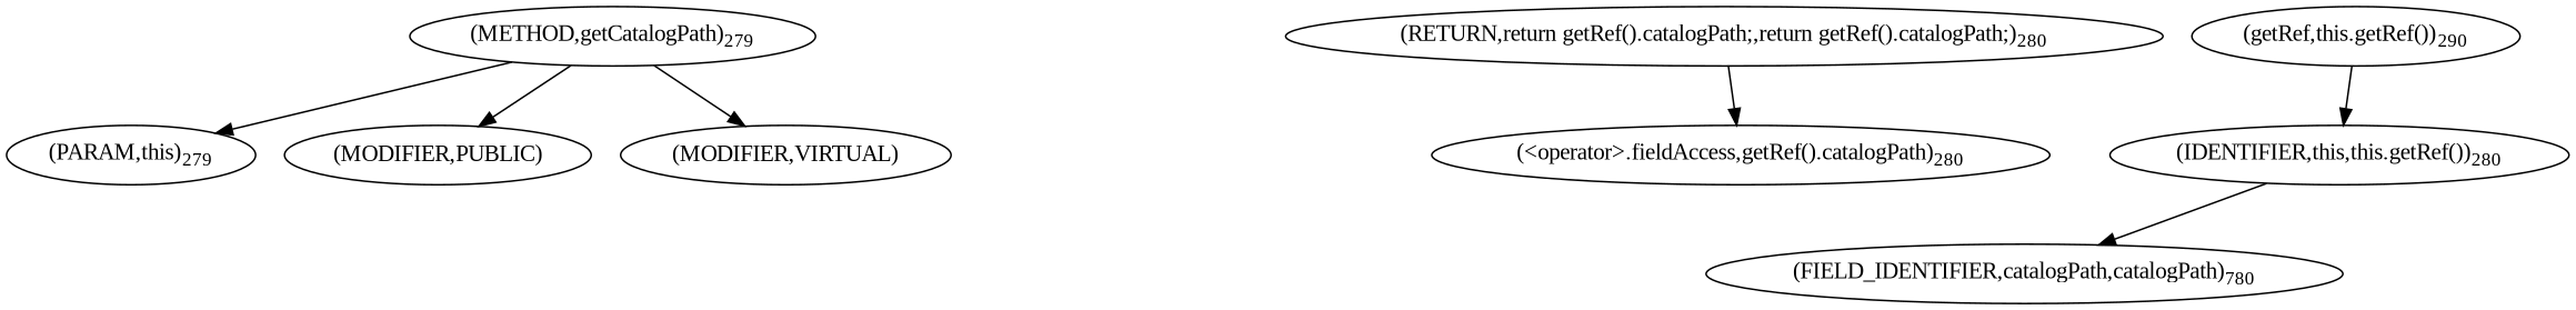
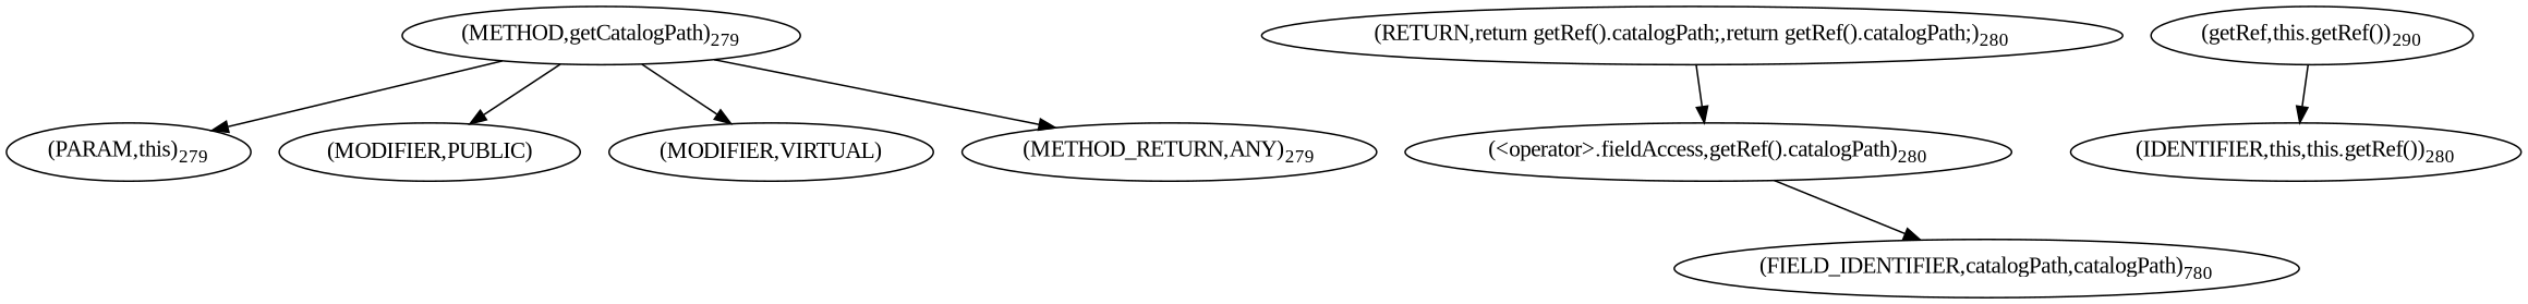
  digraph {
    fontname="Liberation Serif"
    node [fontname="Liberation Serif"]
    edge [fontname="Liberation Serif"]
    n1 [label=<(METHOD,getCatalogPath)<SUB>279</SUB>>]
    n2 [label=<(PARAM,this)<SUB>279</SUB>>]
    n3 [label=<(MODIFIER,PUBLIC)>]
    n4 [label=<(MODIFIER,VIRTUAL)>]
+   n5 [label=<(METHOD_RETURN,ANY)<SUB>279</SUB>>]
    n6 [label=<(RETURN,return getRef().catalogPath;,return getRef().catalogPath;)<SUB>280</SUB>>]
    n7 [label=<(&lt;operator&gt;.fieldAccess,getRef().catalogPath)<SUB>280</SUB>>]
    n8 [label=<(FIELD_IDENTIFIER,catalogPath,catalogPath)<SUB>780</SUB>>]
    n9 [label=<(getRef,this.getRef())<SUB>290</SUB>>]
    n10 [label=<(IDENTIFIER,this,this.getRef())<SUB>280</SUB>>]
    n1 -> n2
    n1 -> n3
    n1 -> n4
+   n1 -> n5
    n6 -> n7
-   n10 -> n8
+   n7 -> n8
    n9 -> n10
  }
